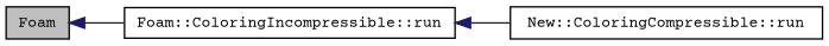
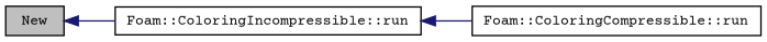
  digraph {
    fontname="Courier Prime"
    rankdir=LR
    node [color=black fontname="Courier Prime" fontsize=10 shape=record]
    edge [color=midnightblue dir=back fontname="Courier Prime" fontsize=10 labelfontname=Helvetica labelfontsize=10 style=solid]
-   n1 [fillcolor=grey75 fontcolor=black height=0.2 label=Foam style=filled width=0.4]
+   n1 [fillcolor=grey75 fontcolor=black height=0.2 label=New style=filled width=0.4]
    n2 [height=0.2 label="Foam::ColoringIncompressible::run" width=0.4]
-   n3 [height=0.2 label="New::ColoringCompressible::run" width=0.4]
+   n3 [height=0.2 label="Foam::ColoringCompressible::run" width=0.4]
    n1 -> n2
    n2 -> n3
  }
